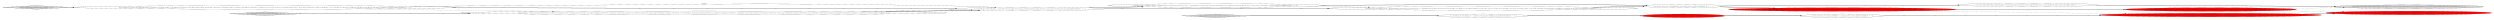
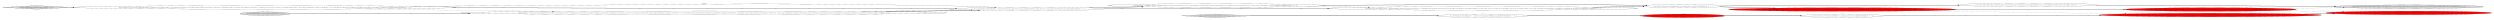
  digraph {
    rankdir=LR
    fontname="Open Sans"
    node [fillcolor=white shape=ellipse style=filled fontname="Open Sans"]
    edge [style=bold fontname="Open Sans"]
    n1 [label="String mapping = Strings.toString(jsonBuilder().startObject().startObject(\"type1\").startObject(\"properties\").startObject(\"suggest\").field(\"type\",\"completion\").startArray(\"contexts\").startObject().field(\"name\",\"place_type\").field(\"type\",\"category\").field(\"path\",\"cat\").endObject().endArray().startObject(\"fields\").startObject(\"subsuggest\").field(\"type\",\"completion\").startArray(\"contexts\").startObject().field(\"name\",\"place_type\").field(\"type\",\"category\").field(\"path\",\"cat\").endObject().endArray().endObject().endObject().endObject().endObject().endObject().endObject())@@@3@@@['0', '0', '1']"]
    n2 [label="DocumentMapper defaultMapper = createIndex(\"test\").mapperService().documentMapperParser().parse(\"type1\",new CompressedXContent(mapping))@@@4@@@['1', '0', '1']"]
    n3 [label="String mapping = Strings.toString(jsonBuilder().startObject().startObject(\"type1\").startObject(\"properties\").startObject(\"keywordfield\").field(\"type\",\"keyword\").startObject(\"fields\").startObject(\"subsuggest\").field(\"type\",\"completion\").startArray(\"contexts\").startObject().field(\"name\",\"place_type\").field(\"type\",\"category\").field(\"path\",\"cat\").endObject().endArray().endObject().endObject().endObject().endObject().endObject().endObject())@@@3@@@['1', '0', '0']"]
    n4 [label="ParsedDocument parsedDocument = defaultMapper.parse(new SourceToParse(\"test\",\"1\",BytesReference.bytes(XContentFactory.jsonBuilder().startObject().array(\"keywordfield\",\"key1\",\"key2\",\"key3\").endObject()),XContentType.JSON))@@@5@@@['1', '0', '0']"]
    n5 [label="ParsedDocument parsedDocument = defaultMapper.parse(new SourceToParse(\"test\",\"1\",BytesReference.bytes(XContentFactory.jsonBuilder().startObject().startObject(\"suggest\").array(\"input\",\"timmy\",\"starbucks\").startObject(\"contexts\").array(\"place_type\",\"cafe\",\"food\").endObject().field(\"weight\",3).endObject().endObject()),XContentType.JSON))@@@5@@@['0', '0', '1']"]
    n6 [label="ParseContext.Document indexableFields = parsedDocument.rootDoc()@@@6@@@['1', '0', '1']"]
    n7 [fillcolor=red label="ParsedDocument parsedDocument = defaultMapper.parse(source(null))@@@25@@@['0', '1', '0']"]
    n8 [label="ParseContext.Document indexableFields = parsedDocument.rootDoc()@@@26@@@['0', '1', '0']"]
    n9 [fillcolor=red label="assertThat(indexableFields.getFields(\"keywordfield\"),arrayContainingInAnyOrder(keywordField(\"key1\"),sortedSetDocValuesField(\"key1\"),keywordField(\"key2\"),sortedSetDocValuesField(\"key2\"),keywordField(\"key3\"),sortedSetDocValuesField(\"key3\")))@@@7@@@['1', '0', '0']"]
    n10 [fillcolor=red label="assertThat(indexableFields.getFields(\"keywordfield.subsuggest\"),arrayContainingInAnyOrder(contextSuggestField(\"key1\"),contextSuggestField(\"key2\"),contextSuggestField(\"key3\")))@@@8@@@['1', '0', '0']"]
    n11 [fillcolor=red label="assertThat(indexableFields.getFields(\"field\"),arrayContainingInAnyOrder(keywordField(\"key1\"),sortedSetDocValuesField(\"key1\"),keywordField(\"key2\"),sortedSetDocValuesField(\"key2\"),keywordField(\"key3\"),sortedSetDocValuesField(\"key3\")))@@@27@@@['0', '1', '0']"]
    n12 [fillcolor=lightgray label="assertThat(indexableFields.getFields(\"suggest.subsuggest\"),arrayContainingInAnyOrder(contextSuggestField(\"timmy\"),contextSuggestField(\"starbucks\")))@@@8@@@['0', '0', '1']"]
    n13 [label="assertThat(indexableFields.getFields(\"suggest\"),arrayContainingInAnyOrder(contextSuggestField(\"timmy\"),contextSuggestField(\"starbucks\")))@@@7@@@['0', '0', '1']"]
    n14 [fillcolor=red label="assertThat(indexableFields.getFields(\"field.subsuggest\"),arrayContainingInAnyOrder(contextSuggestField(\"key1\"),contextSuggestField(\"key2\"),contextSuggestField(\"key3\")))@@@28@@@['0', '1', '0']"]
    n15 [fillcolor=lightgray label="testKeywordWithSubCompletionAndContext['1', '0', '0']" shape=diamond]
-   n16 [fillcolor=lightgray label="testCompletionWithContextAndSubCompletion['0', '0', '1']" shape=diamond]
+   n16 [fillcolor=lightgray label="testCompletionWithContextAndSubCompletion['0', '0', '1']"]
    n17 [fillcolor=lightgray label="testKeywordWithSubCompletionAndContext['0', '1', '0']" shape=diamond]
    n18 [label="DocumentMapper defaultMapper = createDocumentMapper(fieldMapping(null))@@@3@@@['0', '1', '0']"]
    n1 -> n2 [label=mapping style=solid]
    n1 -> n2
    n2 -> n4
    n2 -> n5
    n3 -> n1 [label=0 style=dashed]
    n3 -> n2 [label=mapping style=solid]
    n3 -> n2
    n4 -> n5 [label=0 style=dashed]
    n4 -> n6
    n5 -> n6
    n6 -> n9
    n6 -> n13
    n7 -> n8
    n8 -> n11
    n9 -> n10
    n9 -> n11 [label=0 style=dashed]
    n10 -> n12 [label=0 style=dashed]
    n10 -> n14 [label=0 style=dashed]
    n11 -> n14
    n13 -> n12
    n15 -> n3
    n16 -> n1
    n17 -> n18
    n18 -> n7
  }
